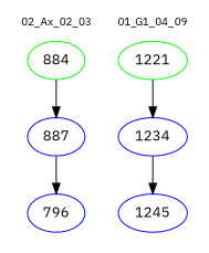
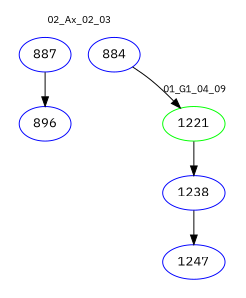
  digraph {
    fontname="IBM Plex Sans"
    node [color=blue fontname="IBM Plex Sans"]
    edge [color=black fontname="IBM Plex Sans"]
-   n1 [color=green label=884]
+   n1 [label=884]
    n2 [label=887]
-   n3 [label=796]
+   n3 [label=896]
    n4 [color=green label=1221]
-   n5 [label=1234]
-   n6 [label=1245]
+   n5 [label=1238]
+   n6 [label=1247]
    subgraph cluster_1 {
      color=white
      fontsize=10
      label="02_Ax_02_03"
      n1
      n2
      n3
    }
    subgraph cluster_2 {
      color=white
      fontsize=10
      label="01_G1_04_09"
      n4
      n5
      n6
    }
-   n1 -> n2
+   n1 -> n4
    n2 -> n3
    n4 -> n5
    n5 -> n6
  }
